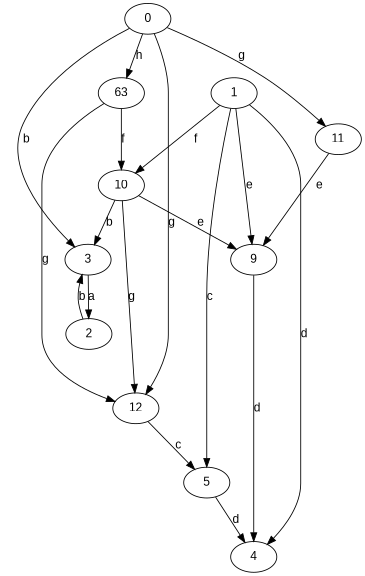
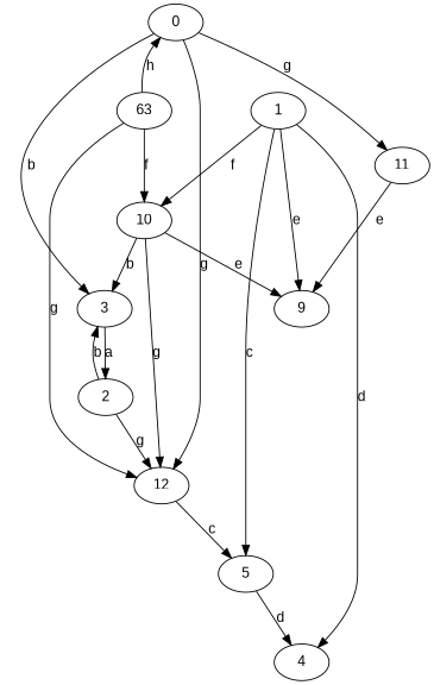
  strict digraph {
    fontname="Liberation Sans"
    node [fontname="Liberation Sans"]
    edge [fontname="Liberation Sans"]
    0
    3
    11
    12
    n5 [label=63]
    2
    9
    5
    10
    1
    n11 [label=4]
    0 -> 3 [label=b]
    0 -> 11 [label=g]
    0 -> 12 [label=g]
-   0 -> n5 [label=h]
+   n5 -> 0 [label=h]
    3 -> 2 [label=a]
    11 -> 9 [label=e]
    12 -> 5 [label=c]
    n5 -> 12 [label=g]
    n5 -> 10 [label=f]
    2 -> 3 [label=b]
-   9 -> n11 [label=d]
+   2 -> 12 [label=g]
    5 -> n11 [label=d]
    10 -> 3 [label=b]
    10 -> 12 [label=g]
    10 -> 9 [label=e]
    1 -> 9 [label=e]
    1 -> 5 [label=c]
    1 -> 10 [label=f]
    1 -> n11 [label=d]
  }
